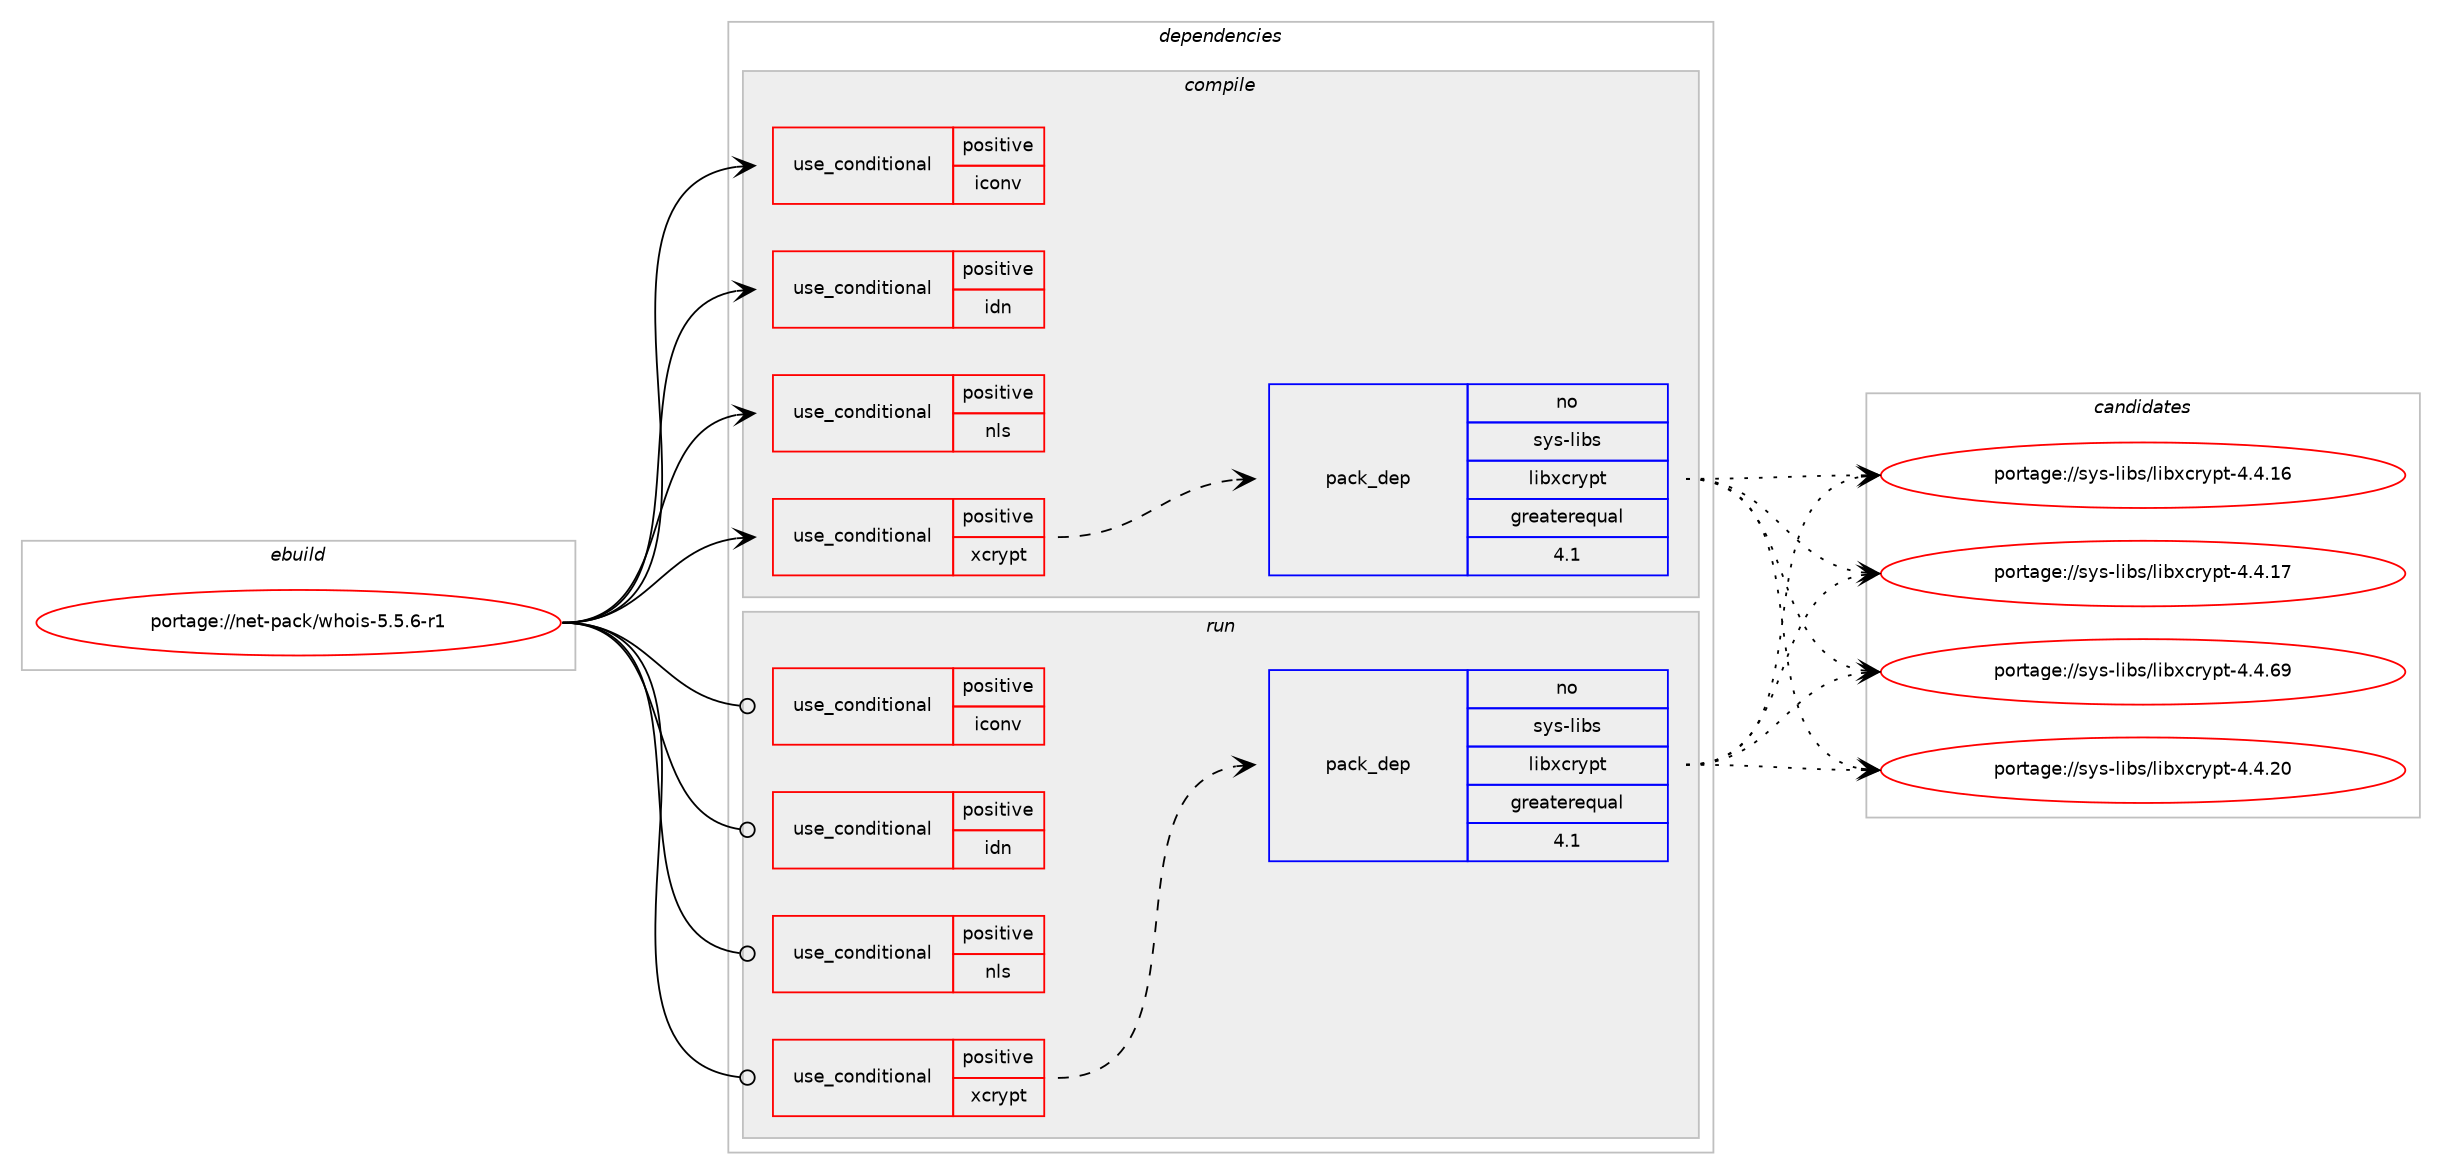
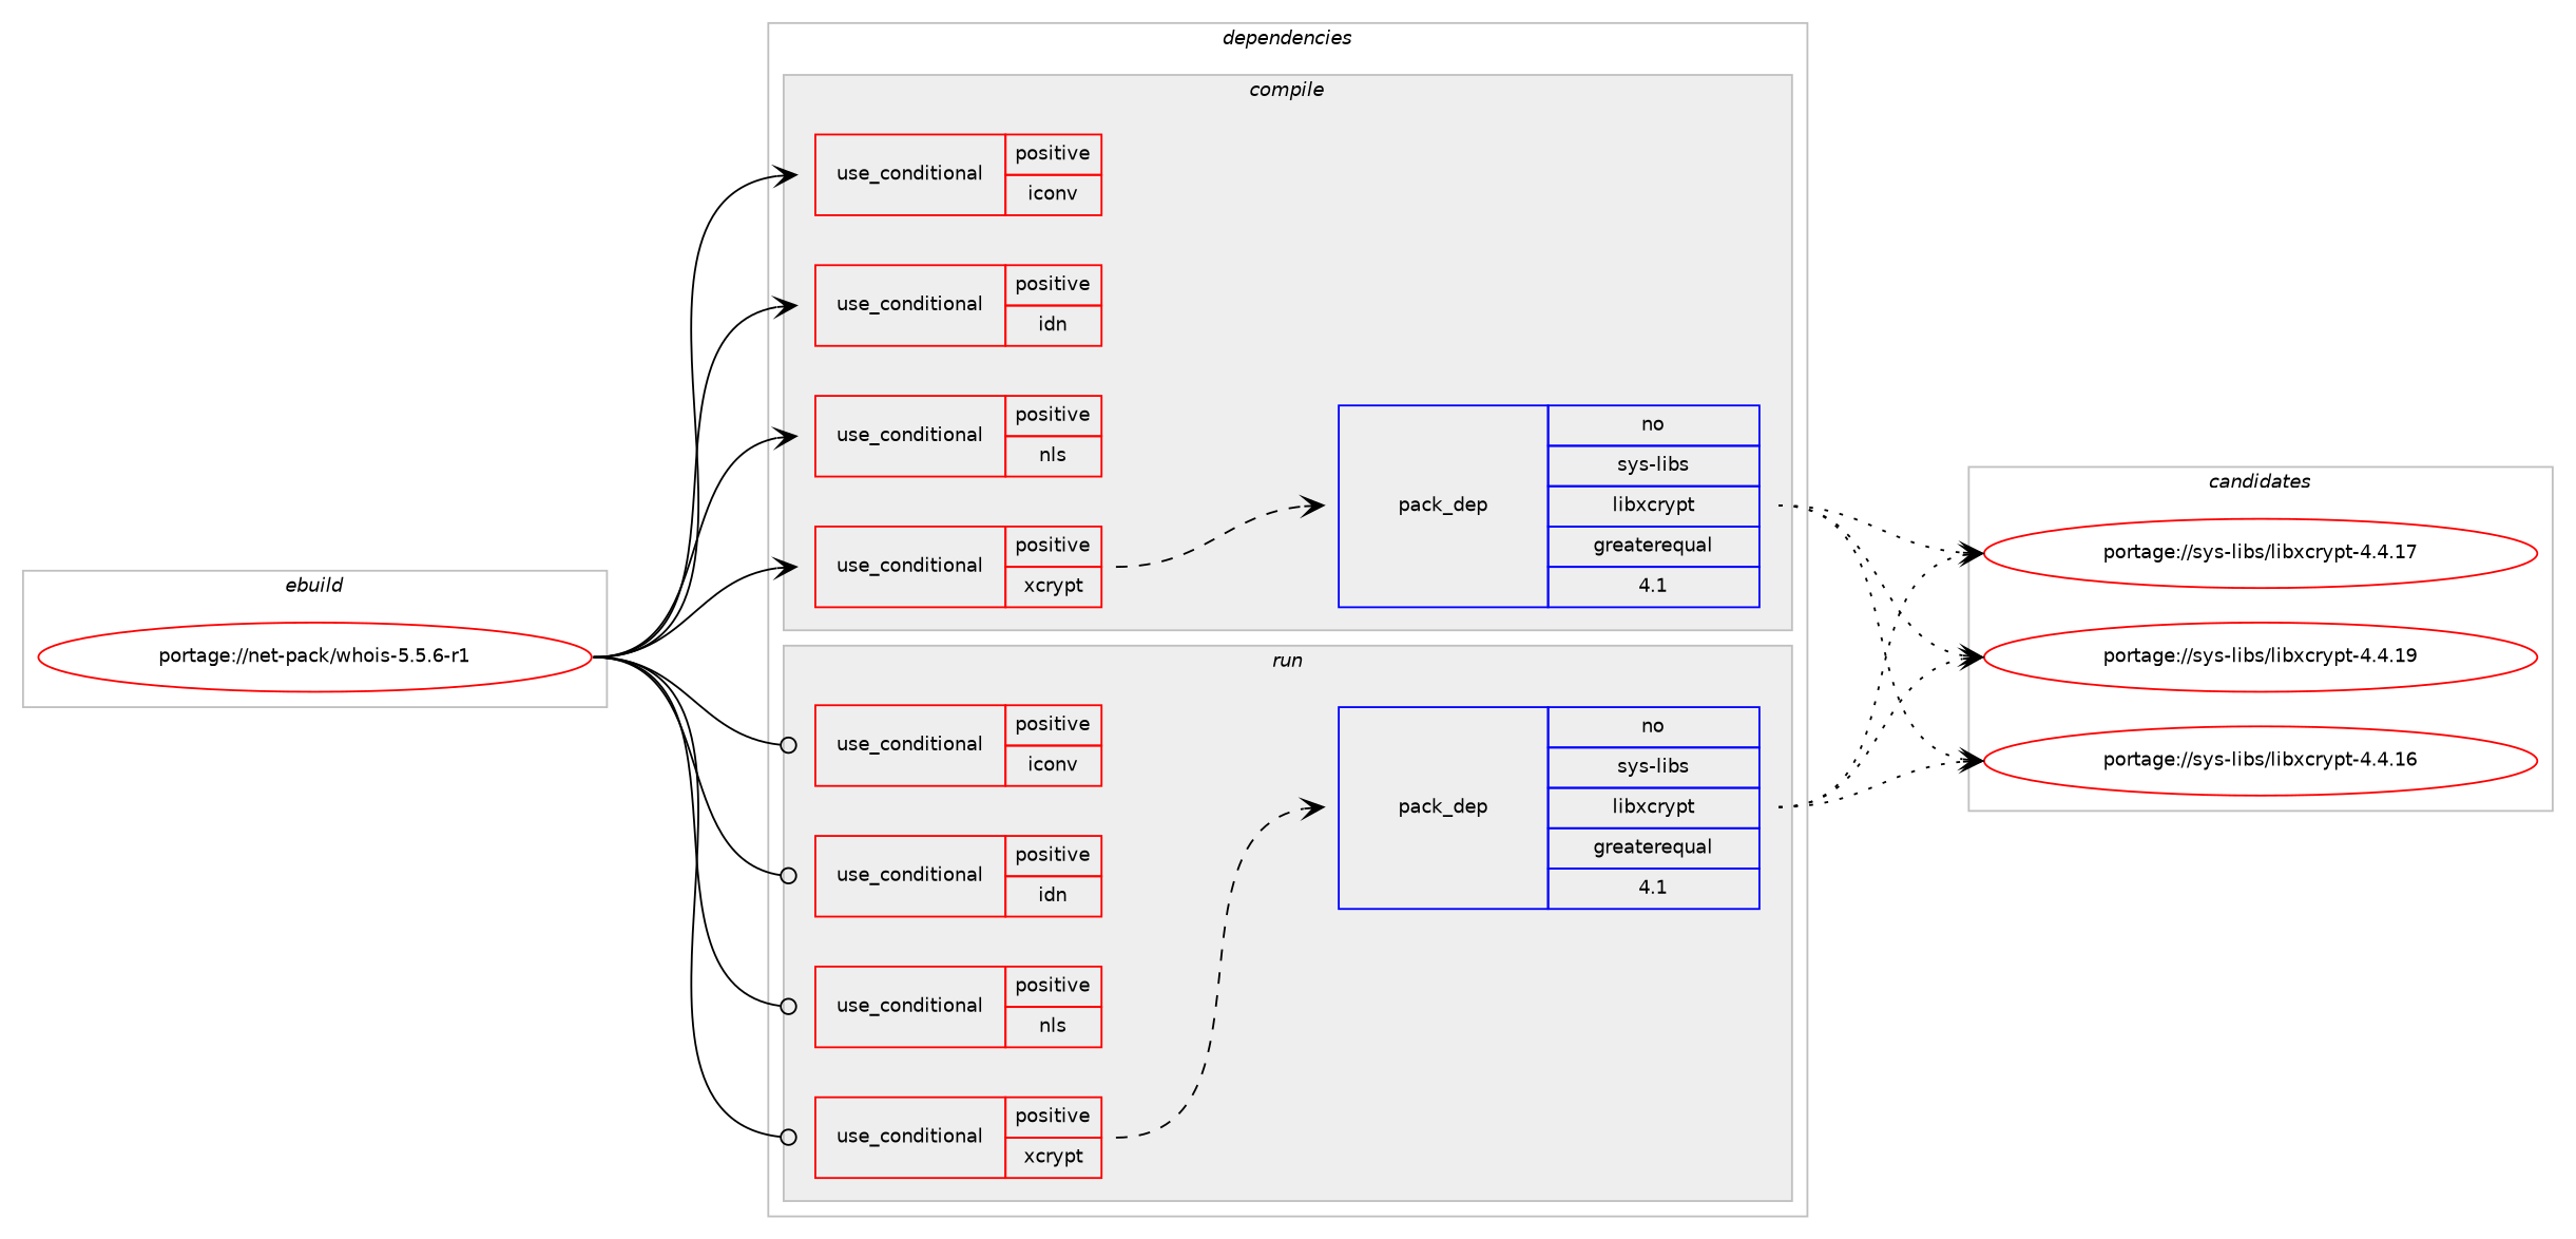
  digraph {
    compound=true
    concentrate=true
    fontname=Helvetica
    fontsize=10
    newrank=true
    rankdir=LR
    ranksep=1.5
    node [color=red fontname=Helvetica fontsize=10 shape=none]
    edge [arrowhead=vee headport=w style=solid tailport=e weight=20]
    n1 [label="portage://net-pack/whois-5.5.6-r1" width=4 shape=""]
    n2 [label=<<TABLE BORDER="0" CELLBORDER="1" CELLSPACING="0" CELLPADDING="4"><TR><TD ROWSPAN="3" CELLPADDING="10">use_conditional</TD></TR><TR><TD>positive</TD></TR><TR><TD>iconv</TD></TR></TABLE>>]
    n3 [label=<<TABLE BORDER="0" CELLBORDER="1" CELLSPACING="0" CELLPADDING="4"><TR><TD ROWSPAN="3" CELLPADDING="10">use_conditional</TD></TR><TR><TD>positive</TD></TR><TR><TD>idn</TD></TR></TABLE>>]
    n4 [label=<<TABLE BORDER="0" CELLBORDER="1" CELLSPACING="0" CELLPADDING="4"><TR><TD ROWSPAN="3" CELLPADDING="10">use_conditional</TD></TR><TR><TD>positive</TD></TR><TR><TD>nls</TD></TR></TABLE>>]
    n5 [color=blue label=<<TABLE BORDER="0" CELLBORDER="1" CELLSPACING="0" CELLPADDING="4" WIDTH="220"><TR><TD ROWSPAN="6" CELLPADDING="30">pack_dep</TD></TR><TR><TD WIDTH="110">no</TD></TR><TR><TD>sys-libs</TD></TR><TR><TD>libxcrypt</TD></TR><TR><TD>greaterequal</TD></TR><TR><TD>4.1</TD></TR></TABLE>>]
    n6 [label=<<TABLE BORDER="0" CELLBORDER="1" CELLSPACING="0" CELLPADDING="4"><TR><TD ROWSPAN="3" CELLPADDING="10">use_conditional</TD></TR><TR><TD>positive</TD></TR><TR><TD>xcrypt</TD></TR></TABLE>>]
    n7 [label=<<TABLE BORDER="0" CELLBORDER="1" CELLSPACING="0" CELLPADDING="4"><TR><TD ROWSPAN="3" CELLPADDING="10">use_conditional</TD></TR><TR><TD>positive</TD></TR><TR><TD>iconv</TD></TR></TABLE>>]
    n8 [label=<<TABLE BORDER="0" CELLBORDER="1" CELLSPACING="0" CELLPADDING="4"><TR><TD ROWSPAN="3" CELLPADDING="10">use_conditional</TD></TR><TR><TD>positive</TD></TR><TR><TD>idn</TD></TR></TABLE>>]
    n9 [label=<<TABLE BORDER="0" CELLBORDER="1" CELLSPACING="0" CELLPADDING="4"><TR><TD ROWSPAN="3" CELLPADDING="10">use_conditional</TD></TR><TR><TD>positive</TD></TR><TR><TD>nls</TD></TR></TABLE>>]
    n10 [color=blue label=<<TABLE BORDER="0" CELLBORDER="1" CELLSPACING="0" CELLPADDING="4" WIDTH="220"><TR><TD ROWSPAN="6" CELLPADDING="30">pack_dep</TD></TR><TR><TD WIDTH="110">no</TD></TR><TR><TD>sys-libs</TD></TR><TR><TD>libxcrypt</TD></TR><TR><TD>greaterequal</TD></TR><TR><TD>4.1</TD></TR></TABLE>>]
    n11 [label=<<TABLE BORDER="0" CELLBORDER="1" CELLSPACING="0" CELLPADDING="4"><TR><TD ROWSPAN="3" CELLPADDING="10">use_conditional</TD></TR><TR><TD>positive</TD></TR><TR><TD>xcrypt</TD></TR></TABLE>>]
    n12 [label="portage://sys-libs/libxcrypt-4.4.16" width=4 shape=""]
    n13 [label="portage://sys-libs/libxcrypt-4.4.17" width=4 shape=""]
-   n14 [label="portage://sys-libs/libxcrypt-4.4.69" width=4 shape=""]
-   n15 [label="portage://sys-libs/libxcrypt-4.4.20" width=4 shape=""]
+   n14 [label="portage://sys-libs/libxcrypt-4.4.19" width=4 shape=""]
    subgraph cluster_1 {
      color=gray
      label=<<i>ebuild</i>>
      rank=same
      n1
    }
    subgraph cluster_2 {
      color=gray
      label=<<i>dependencies</i>>
      subgraph cluster_3 {
        color=gray
        fillcolor="#eeeeee"
        label=<<i>compile</i>>
        style=filled
        subgraph sub_4 {
          color=gray
          fillcolor="#eeeeee"
          label=<<i>compile</i>>
          style=filled
          n2
        }
        subgraph sub_5 {
          color=gray
          fillcolor="#eeeeee"
          label=<<i>compile</i>>
          style=filled
          n3
        }
        subgraph sub_6 {
          color=gray
          fillcolor="#eeeeee"
          label=<<i>compile</i>>
          style=filled
          n4
        }
        subgraph sub_7 {
          color=gray
          fillcolor="#eeeeee"
          label=<<i>compile</i>>
          style=filled
          n6
          subgraph sub_8 {
            color=gray
            fillcolor="#eeeeee"
            label=<<i>compile</i>>
            style=filled
            n5
          }
        }
      }
      subgraph cluster_9 {
        color=gray
        fillcolor="#eeeeee"
        label=<<i>compile and run</i>>
        style=filled
      }
      subgraph cluster_10 {
        color=gray
        fillcolor="#eeeeee"
        label=<<i>run</i>>
        style=filled
        subgraph sub_11 {
          color=gray
          fillcolor="#eeeeee"
          label=<<i>run</i>>
          style=filled
          n7
        }
        subgraph sub_12 {
          color=gray
          fillcolor="#eeeeee"
          label=<<i>run</i>>
          style=filled
          n8
        }
        subgraph sub_13 {
          color=gray
          fillcolor="#eeeeee"
          label=<<i>run</i>>
          style=filled
          n9
        }
        subgraph sub_14 {
          color=gray
          fillcolor="#eeeeee"
          label=<<i>run</i>>
          style=filled
          n11
          subgraph sub_15 {
            color=gray
            fillcolor="#eeeeee"
            label=<<i>run</i>>
            style=filled
            n10
          }
        }
      }
    }
    subgraph cluster_16 {
      color=gray
      label=<<i>candidates</i>>
      rank=same
      subgraph sub_17 {
        color=black
        label=<<i>candidates</i>>
        nodesep=1
        rank=same
        n12
        n13
        n14
-       n15
      }
      subgraph sub_18 {
        color=black
        label=<<i>candidates</i>>
        nodesep=1
        rank=same
        n12
        n13
        n14
-       n15
      }
    }
    n1 -> n2
    n1 -> n3
    n1 -> n4
    n1 -> n6
    n1 -> n7 [arrowhead=odot]
    n1 -> n8 [arrowhead=odot]
    n1 -> n9 [arrowhead=odot]
    n1 -> n11 [arrowhead=odot]
    n5 -> n12 [style=dotted weight=100]
    n5 -> n13 [style=dotted weight=100]
    n5 -> n14 [style=dotted weight=100]
-   n5 -> n15 [style=dotted weight=100]
    n6 -> n5 [style=dashed]
    n10 -> n12 [style=dotted weight=100]
    n10 -> n13 [style=dotted weight=100]
    n10 -> n14 [style=dotted weight=100]
-   n10 -> n15 [style=dotted weight=100]
    n11 -> n10 [style=dashed]
  }
